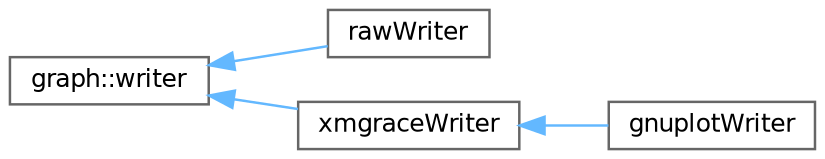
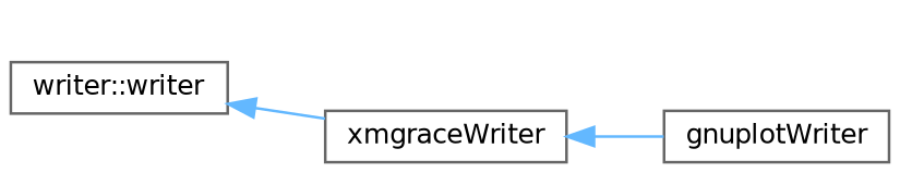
  digraph {
    rankdir=LR
    node [color=grey40 fillcolor=white fontname=Helvetica fontsize=10 shape=box style=filled]
    edge [color=steelblue1 dir=back fontname=Helvetica fontsize=10 labelfontname=Helvetica labelfontsize=10 style=solid]
-   n1 [height=0.2 label="graph::writer" width=0.4]
-   n2 [height=0.2 label=rawWriter width=0.4]
+   n1 [height=0.2 label="writer::writer" width=0.4]
    n3 [height=0.2 label=xmgraceWriter width=0.4]
    n4 [height=0.2 label=gnuplotWriter width=0.4]
-   n1 -> n2
    n1 -> n3
    n3 -> n4
  }
